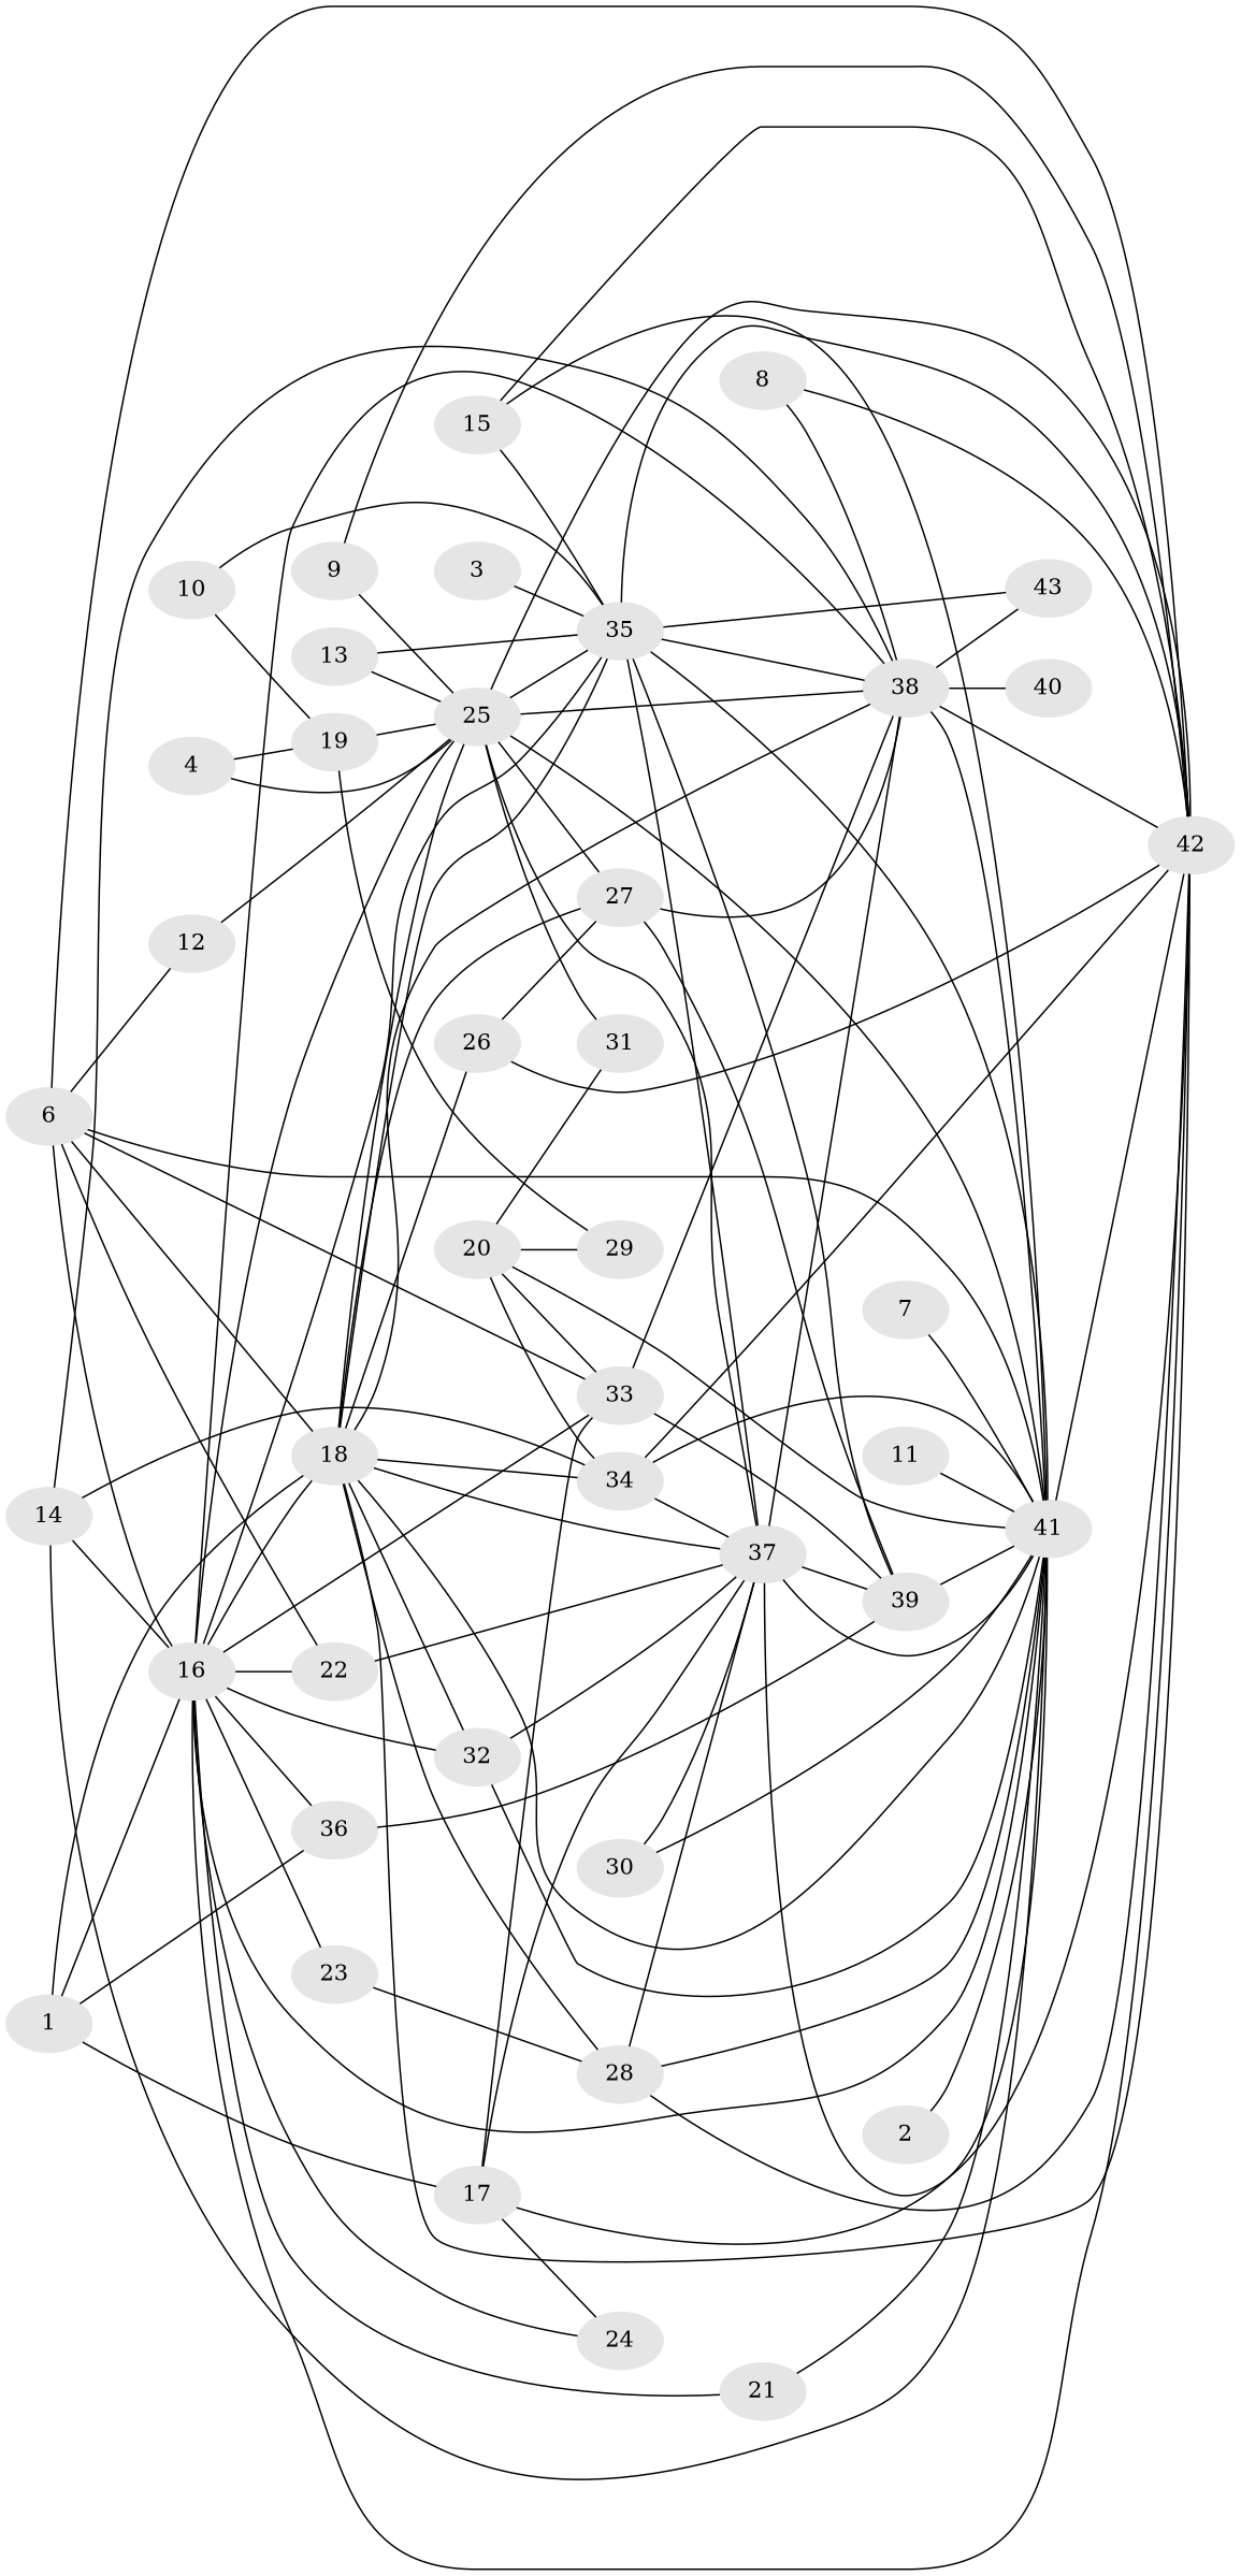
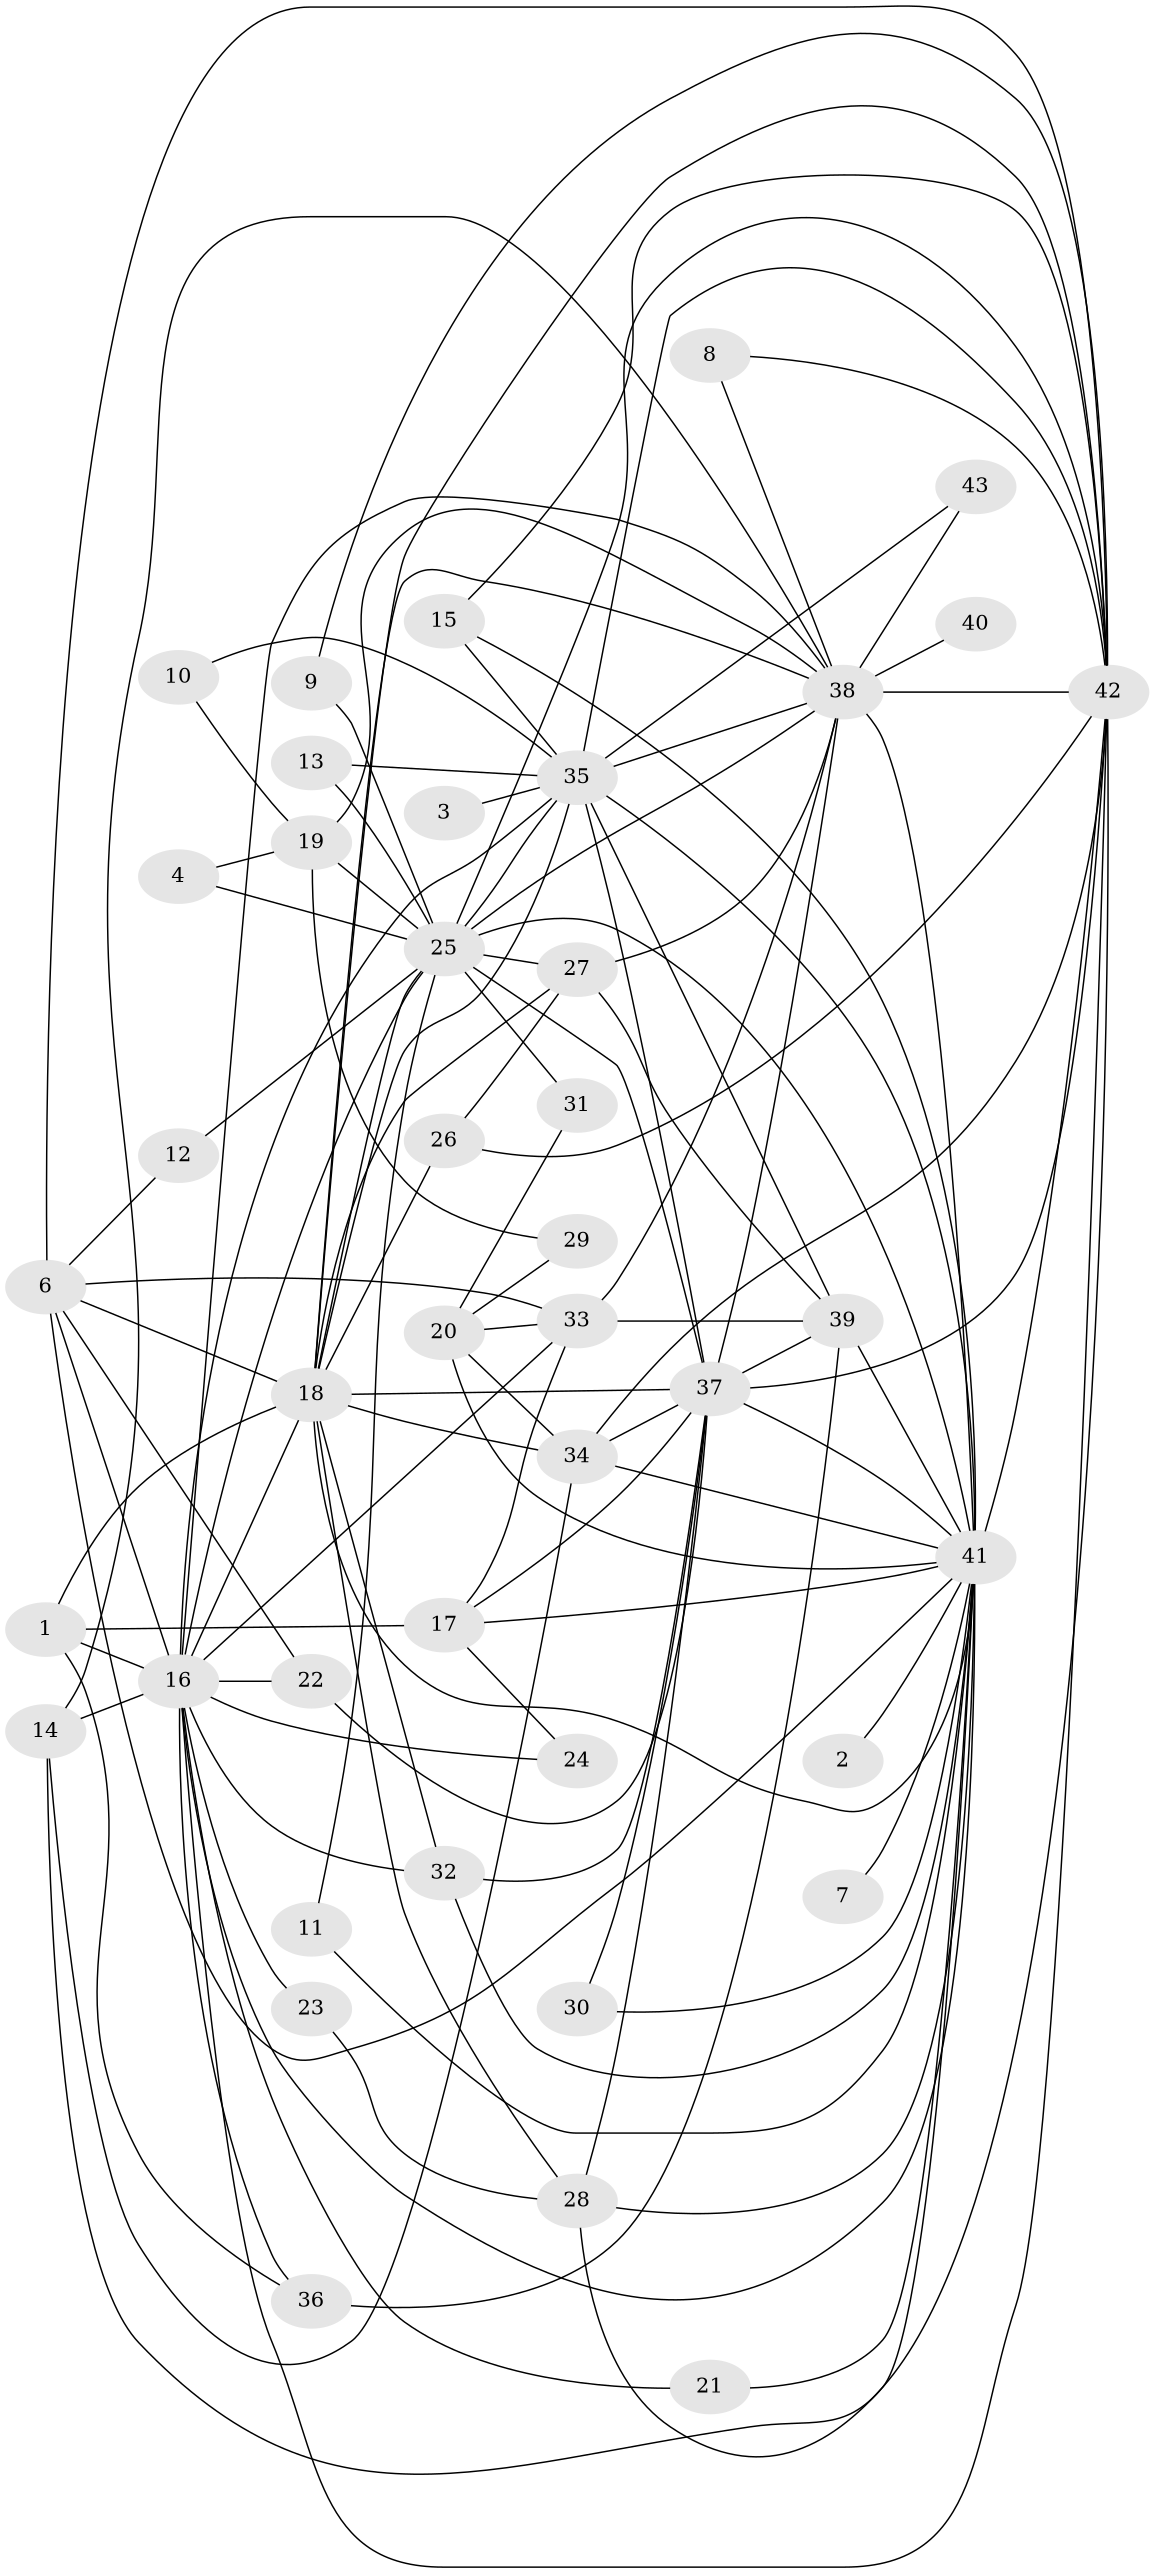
  graph {
    rankdir=LR
    node [color=gray90 style=filled]
    edge [weight=1.0]
    1
    16
    17
    18
    36
    41
    35
    25
    22
    33
    42
    38
    21
    23
    24
    32
    37
    34
    26
    27
    28
    39
    2
    3
    43
    4
    19
    29
    31
    6
    12
    7
    8
    40
    9
    10
    11
    13
    14
    15
    20
    30
    1 -- 16
    1 -- 17
    1 -- 18
    1 -- 36
    16 -- 18
    16 -- 36
    16 -- 41
    16 -- 35
    16 -- 25 [weight=2.0]
    16 -- 22
    16 -- 33
    16 -- 42
    16 -- 38
    16 -- 21
    16 -- 23
    16 -- 24
    16 -- 32
    17 -- 41 [weight=2.0]
    17 -- 33
    17 -- 24
    17 -- 37
    18 -- 41
    18 -- 35
    18 -- 25 [weight=2.0]
    18 -- 42
    18 -- 38
    18 -- 32 [weight=2.0]
    18 -- 37 [weight=2.0]
    18 -- 34
    18 -- 26
    18 -- 27
    18 -- 28
    36 -- 39
    41 -- 42 [weight=3.0]
    35 -- 41 [weight=2.0]
    35 -- 42
    35 -- 38
    35 -- 37 [weight=2.0]
    35 -- 39
    35 -- 43
    25 -- 41 [weight=3.0]
    25 -- 35 [weight=3.0]
    25 -- 42 [weight=2.0]
    25 -- 38 [weight=2.0]
    25 -- 37 [weight=5.0]
    25 -- 27
    25 -- 31
    22 -- 37
    33 -- 38
    33 -- 39
    38 -- 41
    38 -- 42 [weight=2.0]
    38 -- 43
    38 -- 40
    21 -- 41
    23 -- 28
    32 -- 41
    32 -- 37
    37 -- 41 [weight=2.0]
    37 -- 42 [weight=2.0]
    37 -- 38 [weight=3.0]
    37 -- 39
    34 -- 41
    34 -- 42
    34 -- 37
    26 -- 42
    26 -- 27
    27 -- 38
    27 -- 39
    28 -- 41 [weight=2.0]
    28 -- 42
    28 -- 37
    39 -- 41
    2 -- 41
    3 -- 35
    4 -- 25
    4 -- 19
    19 -- 25
+   19 -- 38
    19 -- 29
    6 -- 16
    6 -- 18
    6 -- 41
    6 -- 22
    6 -- 33
    6 -- 42 [weight=2.0]
    6 -- 12
    12 -- 25
    7 -- 41
    8 -- 42
    8 -- 38
    9 -- 25
    9 -- 42
    10 -- 35
    10 -- 19
    11 -- 41
+   11 -- 25
    13 -- 35
    13 -- 25
    14 -- 16
    14 -- 41
    14 -- 38
    14 -- 34
    15 -- 41
    15 -- 35
    15 -- 42
    20 -- 41
    20 -- 33
    20 -- 34
    20 -- 29
    20 -- 31
    30 -- 41
    30 -- 37
  }
